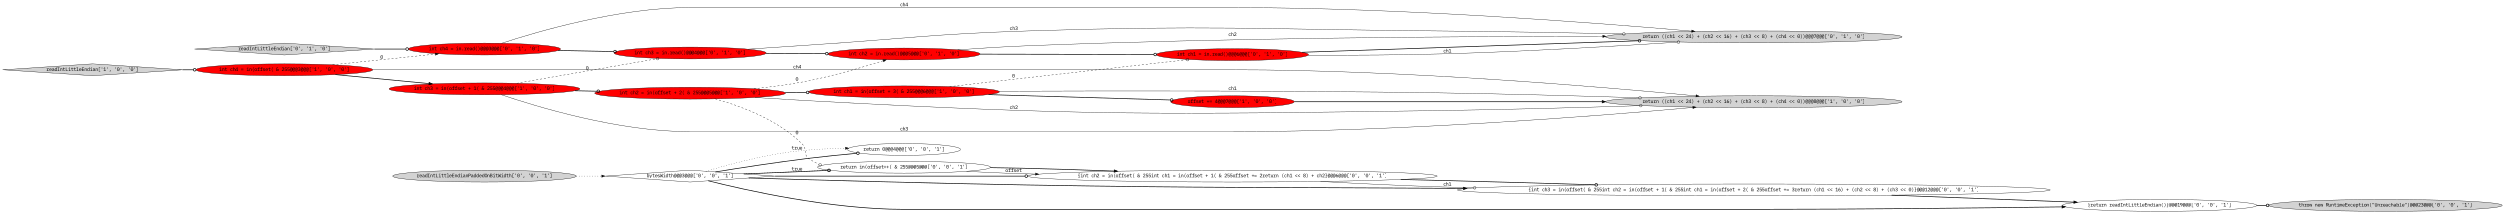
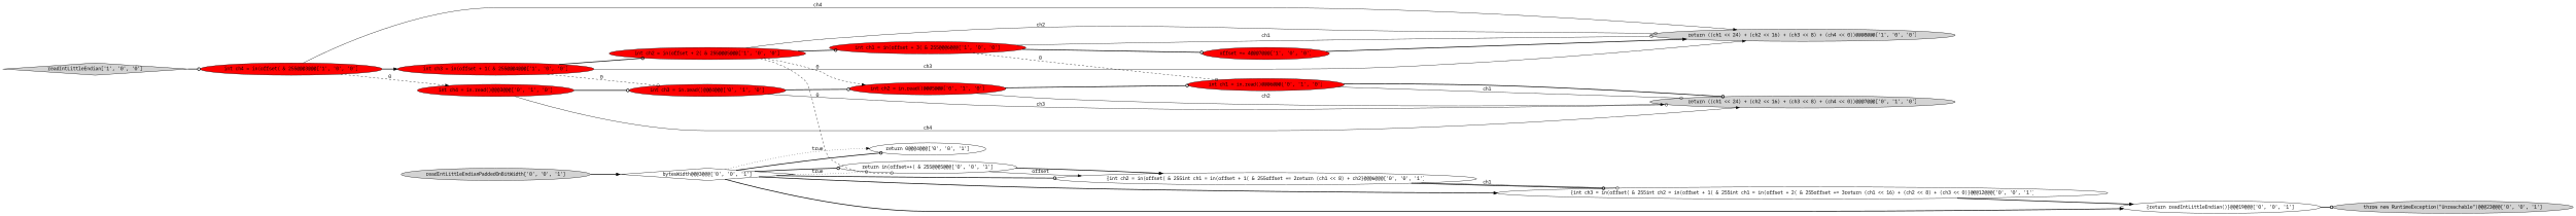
  digraph {
    fontname="IBM Plex Mono"
    rankdir=LR
    node [fillcolor=red fontname="IBM Plex Mono" shape=ellipse style=filled]
    edge [arrowhead=odot fontname="IBM Plex Mono" style=bold]
    n1 [fillcolor=white label="{int ch2 = in(offset( & 255int ch1 = in(offset + 1( & 255offset += 2return (ch1 << 8) + ch2}@@@6@@@['0', '0', '1']"]
    n2 [fillcolor=white label="{int ch3 = in(offset( & 255int ch2 = in(offset + 1( & 255int ch1 = in(offset + 2( & 255offset += 3return (ch1 << 16) + (ch2 << 8) + (ch3 << 0)}@@@12@@@['0', '0', '1']"]
    n3 [fillcolor=white label="{return readIntLittleEndian()}@@@19@@@['0', '0', '1']"]
    n4 [label="int ch4 = in(offset( & 255@@@3@@@['1', '0', '0']"]
    n5 [label="int ch3 = in(offset + 1( & 255@@@4@@@['1', '0', '0']"]
    n6 [label="int ch4 = in.read()@@@3@@@['0', '1', '0']"]
    n7 [fillcolor=lightgray label="return ((ch1 << 24) + (ch2 << 16) + (ch3 << 8) + (ch4 << 0))@@@8@@@['1', '0', '0']"]
    n8 [label="int ch2 = in(offset + 2( & 255@@@5@@@['1', '0', '0']"]
    n9 [label="int ch3 = in.read()@@@4@@@['0', '1', '0']"]
    n10 [fillcolor=lightgray label="return ((ch1 << 24) + (ch2 << 16) + (ch3 << 8) + (ch4 << 0))@@@7@@@['0', '1', '0']"]
    n11 [fillcolor=white label="return in(offset++( & 255@@@5@@@['0', '0', '1']"]
    n12 [label="int ch2 = in.read()@@@5@@@['0', '1', '0']"]
    n13 [label="int ch1 = in(offset + 3( & 255@@@6@@@['1', '0', '0']"]
    n14 [fillcolor=white label="bytesWidth@@@3@@@['0', '0', '1']" shape=diamond]
    n15 [fillcolor=white label="return 0@@@4@@@['0', '0', '1']"]
    n16 [fillcolor=lightgray label="throw new RuntimeException(\"Unreachable\")@@@23@@@['0', '0', '1']"]
    n17 [label="int ch1 = in.read()@@@6@@@['0', '1', '0']"]
    n18 [label="offset += 4@@@7@@@['1', '0', '0']"]
-   n19 [fillcolor=lightgray label="readIntLittleEndian['0', '1', '0']" shape=diamond]
    n20 [fillcolor=lightgray label="readIntLittleEndian['1', '0', '0']" shape=diamond]
    n21 [fillcolor=lightgray label="readIntLittleEndianPaddedOnBitWidth['0', '0', '1']"]
    n1 -> n2
    n1 -> n2 [label=ch1 style=solid]
    n2 -> n3 [arrowhead=normal]
    n3 -> n16
    n4 -> n5 [arrowhead=normal]
    n4 -> n6 [arrowhead=normal label=0 style=dashed]
    n4 -> n7 [arrowhead=normal label=ch4 style=solid]
    n5 -> n7 [arrowhead=normal label=ch3 style=solid]
    n5 -> n8
    n5 -> n9 [label=0 style=dashed]
    n6 -> n9
    n6 -> n10 [arrowhead=normal label=ch4 style=solid]
    n8 -> n7 [label=ch2 style=solid]
    n8 -> n11 [label=0 style=dashed]
    n8 -> n12 [arrowhead=normal label=0 style=dashed]
    n8 -> n13
    n9 -> n10 [label=ch3 style=solid]
    n9 -> n12
    n11 -> n1 [arrowhead=normal label=offset style=solid]
    n11 -> n1 [arrowhead=normal]
    n12 -> n10 [arrowhead=normal label=ch2 style=solid]
    n12 -> n17
    n13 -> n7 [label=ch1 style=solid]
    n13 -> n17 [label=0 style=dashed]
    n13 -> n18
    n14 -> n1
    n14 -> n2 [arrowhead=normal]
    n14 -> n3 [arrowhead=normal]
    n14 -> n11 [label=true style=dotted]
    n14 -> n11
    n14 -> n15 [arrowhead=normal label=true style=dotted]
    n14 -> n15
    n17 -> n10
    n17 -> n10 [label=ch1 style=solid]
    n18 -> n7 [arrowhead=normal]
-   n19 -> n6
    n20 -> n4
-   n21 -> n14 [arrowhead=normal style=dotted]
+   n21 -> n14 [arrowhead=normal]
  }
